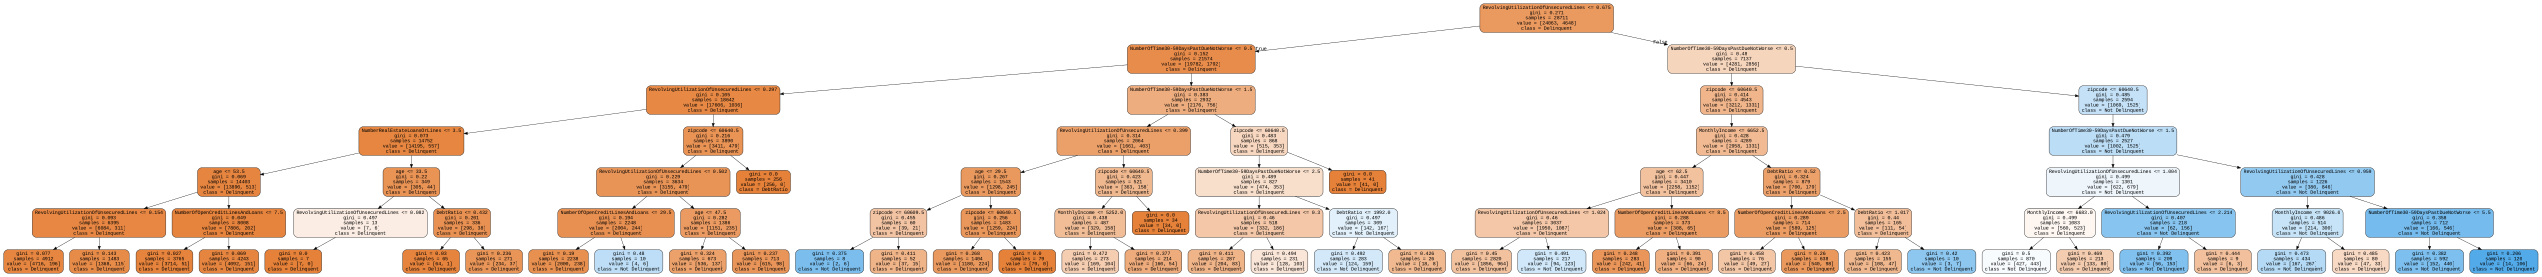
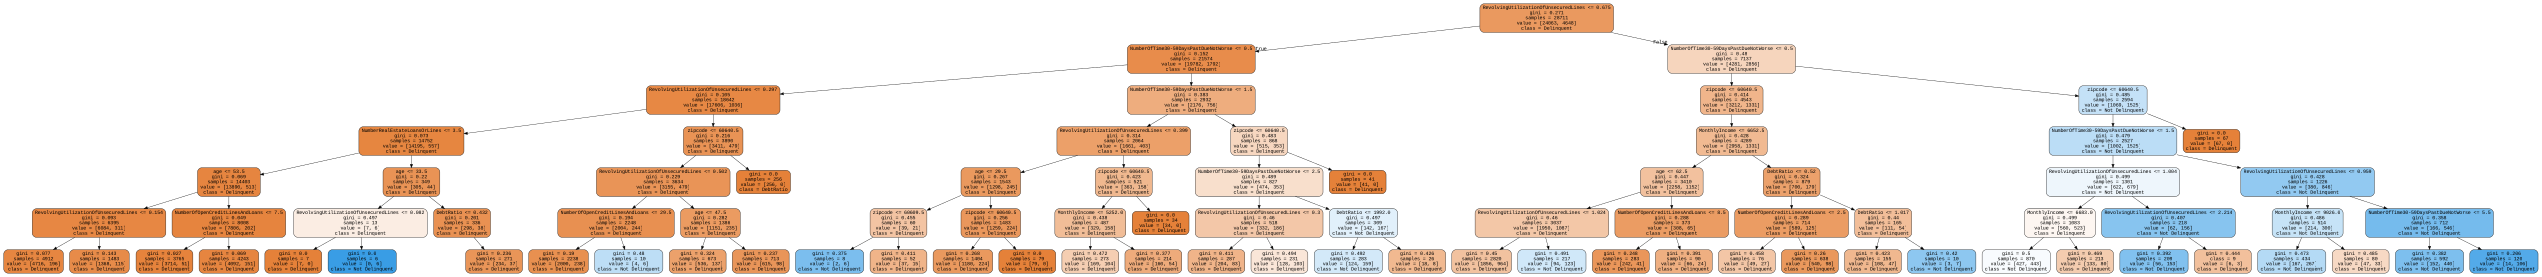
  digraph {
    fontname="Liberation Mono"
    node [color=black fillcolor="#e58139ff" fontname="Liberation Mono" shape=box style="filled, rounded"]
    edge [fontname="Liberation Mono"]
    n1 [fillcolor="#e58139ce" label="RevolvingUtilizationOfUnsecuredLines <= 0.675\ngini = 0.271\nsamples = 28711\nvalue = [24063, 4648]\nclass = Delinquent"]
    n2 [fillcolor="#e58139e8" label="NumberOfTime30-59DaysPastDueNotWorse <= 0.5\ngini = 0.152\nsamples = 21574\nvalue = [19782, 1792]\nclass = Delinquent"]
    n3 [fillcolor="#e5813955" label="NumberOfTime30-59DaysPastDueNotWorse <= 0.5\ngini = 0.48\nsamples = 7137\nvalue = [4281, 2856]\nclass = Delinquent"]
    n4 [fillcolor="#e58139f0" label="RevolvingUtilizationOfUnsecuredLines <= 0.297\ngini = 0.105\nsamples = 18642\nvalue = [17606, 1036]\nclass = Delinquent"]
    n5 [fillcolor="#e58139a6" label="NumberOfTime30-59DaysPastDueNotWorse <= 1.5\ngini = 0.383\nsamples = 2932\nvalue = [2176, 756]\nclass = Delinquent"]
    n6 [fillcolor="#e5813995" label="zipcode <= 60640.5\ngini = 0.414\nsamples = 4543\nvalue = [3212, 1331]\nclass = Delinquent"]
    n7 [fillcolor="#399de54c" label="zipcode <= 60640.5\ngini = 0.485\nsamples = 2594\nvalue = [1069, 1525]\nclass = Not Delinquent"]
    n8 [fillcolor="#e58139f5" label="NumberRealEstateLoansOrLines <= 3.5\ngini = 0.073\nsamples = 14752\nvalue = [14195, 557]\nclass = Delinquent"]
    n9 [fillcolor="#e58139db" label="zipcode <= 60640.5\ngini = 0.216\nsamples = 3890\nvalue = [3411, 479]\nclass = Delinquent"]
    n10 [fillcolor="#e58139c1" label="RevolvingUtilizationOfUnsecuredLines <= 0.399\ngini = 0.314\nsamples = 2064\nvalue = [1661, 403]\nclass = Delinquent"]
    n11 [fillcolor="#e5813950" label="zipcode <= 60640.5\ngini = 0.483\nsamples = 868\nvalue = [515, 353]\nclass = Delinquent"]
    n12 [fillcolor="#e58139f6" label="age <= 53.5\ngini = 0.069\nsamples = 14403\nvalue = [13890, 513]\nclass = Delinquent"]
    n13 [fillcolor="#e58139da" label="age <= 33.5\ngini = 0.22\nsamples = 349\nvalue = [305, 44]\nclass = Delinquent"]
    n14 [fillcolor="#e58139d8" label="RevolvingUtilizationOfUnsecuredLines <= 0.502\ngini = 0.229\nsamples = 3634\nvalue = [3155, 479]\nclass = Delinquent"]
    n15 [label="gini = 0.0\nsamples = 256\nvalue = [256, 0]\nclass = DebtRatio"]
    n16 [fillcolor="#e58139f2" label="RevolvingUtilizationOfUnsecuredLines <= 0.154\ngini = 0.093\nsamples = 6395\nvalue = [6084, 311]\nclass = Delinquent"]
    n17 [fillcolor="#e58139f8" label="NumberOfOpenCreditLinesAndLoans <= 7.5\ngini = 0.049\nsamples = 8008\nvalue = [7806, 202]\nclass = Delinquent"]
    n18 [fillcolor="#e5813924" label="RevolvingUtilizationOfUnsecuredLines <= 0.082\ngini = 0.497\nsamples = 13\nvalue = [7, 6]\nclass = Delinquent"]
    n19 [fillcolor="#e58139de" label="DebtRatio <= 0.432\ngini = 0.201\nsamples = 336\nvalue = [298, 38]\nclass = Delinquent"]
    n20 [fillcolor="#e58139f4" label="gini = 0.077\nsamples = 4912\nvalue = [4716, 196]\nclass = Delinquent"]
    n21 [fillcolor="#e58139ea" label="gini = 0.143\nsamples = 1483\nvalue = [1368, 115]\nclass = Delinquent"]
    n22 [fillcolor="#e58139fb" label="gini = 0.027\nsamples = 3765\nvalue = [3714, 51]\nclass = Delinquent"]
    n23 [fillcolor="#e58139f6" label="gini = 0.069\nsamples = 4243\nvalue = [4092, 151]\nclass = Delinquent"]
    n24 [label="gini = 0.0\nsamples = 7\nvalue = [7, 0]\nclass = Delinquent"]
-   n26 [fillcolor="#e58139fb" label="gini = 0.03\nsamples = 65\nvalue = [64, 1]\nclass = Delinquent"]
+   n25 [fillcolor="#399de5ff" label="gini = 0.0\nsamples = 6\nvalue = [0, 6]\nclass = Not Delinquent"]
    n27 [fillcolor="#e58139d7" label="gini = 0.236\nsamples = 271\nvalue = [234, 37]\nclass = Delinquent"]
    n28 [fillcolor="#e58139e0" label="NumberOfOpenCreditLinesAndLoans <= 29.5\ngini = 0.194\nsamples = 2248\nvalue = [2004, 244]\nclass = Delinquent"]
    n29 [fillcolor="#e58139cb" label="age <= 47.5\ngini = 0.282\nsamples = 1386\nvalue = [1151, 235]\nclass = Delinquent"]
    n30 [fillcolor="#e58139e1" label="gini = 0.19\nsamples = 2238\nvalue = [2000, 238]\nclass = Delinquent"]
    n31 [fillcolor="#399de555" label="gini = 0.48\nsamples = 10\nvalue = [4, 6]\nclass = Not Delinquent"]
    n32 [fillcolor="#e58139be" label="gini = 0.324\nsamples = 673\nvalue = [536, 137]\nclass = Delinquent"]
    n33 [fillcolor="#e58139d6" label="gini = 0.237\nsamples = 713\nvalue = [615, 98]\nclass = Delinquent"]
    n34 [fillcolor="#e58139cf" label="age <= 29.5\ngini = 0.267\nsamples = 1543\nvalue = [1298, 245]\nclass = Delinquent"]
    n35 [fillcolor="#e5813990" label="zipcode <= 60640.5\ngini = 0.423\nsamples = 521\nvalue = [363, 158]\nclass = Delinquent"]
    n36 [fillcolor="#e5813941" label="NumberOfTime30-59DaysPastDueNotWorse <= 2.5\ngini = 0.489\nsamples = 827\nvalue = [474, 353]\nclass = Delinquent"]
    n37 [label="gini = 0.0\nsamples = 41\nvalue = [41, 0]\nclass = Delinquent"]
    n38 [fillcolor="#e5813976" label="zipcode <= 60609.5\ngini = 0.455\nsamples = 60\nvalue = [39, 21]\nclass = Delinquent"]
    n39 [fillcolor="#e58139d2" label="zipcode <= 60640.5\ngini = 0.256\nsamples = 1483\nvalue = [1259, 224]\nclass = Delinquent"]
    n40 [fillcolor="#e5813985" label="MonthlyIncome <= 5252.0\ngini = 0.438\nsamples = 487\nvalue = [329, 158]\nclass = Delinquent"]
    n41 [label="gini = 0.0\nsamples = 34\nvalue = [34, 0]\nclass = Delinquent"]
    n42 [fillcolor="#399de5aa" label="gini = 0.375\nsamples = 8\nvalue = [2, 6]\nclass = Not Delinquent"]
    n43 [fillcolor="#e5813998" label="gini = 0.411\nsamples = 52\nvalue = [37, 15]\nclass = Delinquent"]
    n44 [fillcolor="#e58139cf" label="gini = 0.268\nsamples = 1404\nvalue = [1180, 224]\nclass = Delinquent"]
    n45 [label="gini = 0.0\nsamples = 79\nvalue = [79, 0]\nclass = Delinquent"]
    n46 [fillcolor="#e5813962" label="gini = 0.472\nsamples = 273\nvalue = [169, 104]\nclass = Delinquent"]
    n47 [fillcolor="#e58139a9" label="gini = 0.377\nsamples = 214\nvalue = [160, 54]\nclass = Delinquent"]
    n48 [fillcolor="#e5813970" label="RevolvingUtilizationOfUnsecuredLines <= 0.3\ngini = 0.46\nsamples = 518\nvalue = [332, 186]\nclass = Delinquent"]
    n49 [fillcolor="#399de526" label="DebtRatio <= 1992.0\ngini = 0.497\nsamples = 309\nvalue = [142, 167]\nclass = Not Delinquent"]
    n50 [fillcolor="#e5813997" label="gini = 0.411\nsamples = 287\nvalue = [204, 83]\nclass = Delinquent"]
    n51 [fillcolor="#e5813932" label="gini = 0.494\nsamples = 231\nvalue = [128, 103]\nclass = Delinquent"]
    n52 [fillcolor="#399de538" label="gini = 0.492\nsamples = 283\nvalue = [124, 159]\nclass = Not Delinquent"]
    n53 [fillcolor="#e581398e" label="gini = 0.426\nsamples = 26\nvalue = [18, 8]\nclass = Delinquent"]
    n54 [fillcolor="#e581398c" label="MonthlyIncome <= 6652.5\ngini = 0.428\nsamples = 4289\nvalue = [2958, 1331]\nclass = Delinquent"]
    n55 [fillcolor="#399de557" label="NumberOfTime30-59DaysPastDueNotWorse <= 1.5\ngini = 0.479\nsamples = 2527\nvalue = [1002, 1525]\nclass = Not Delinquent"]
+   n56 [label="gini = 0.0\nsamples = 67\nvalue = [67, 0]\nclass = Delinquent"]
    n57 [fillcolor="#e581397d" label="age <= 62.5\ngini = 0.447\nsamples = 3410\nvalue = [2258, 1152]\nclass = Delinquent"]
    n58 [fillcolor="#e58139be" label="DebtRatio <= 0.52\ngini = 0.324\nsamples = 879\nvalue = [700, 179]\nclass = Delinquent"]
    n59 [fillcolor="#e5813971" label="RevolvingUtilizationOfUnsecuredLines <= 1.024\ngini = 0.46\nsamples = 3037\nvalue = [1950, 1087]\nclass = Delinquent"]
    n60 [fillcolor="#e58139c9" label="NumberOfOpenCreditLinesAndLoans <= 8.5\ngini = 0.288\nsamples = 373\nvalue = [308, 65]\nclass = Delinquent"]
    n61 [fillcolor="#e58139c9" label="NumberOfOpenCreditLinesAndLoans <= 2.5\ngini = 0.289\nsamples = 714\nvalue = [589, 125]\nclass = Delinquent"]
    n62 [fillcolor="#e5813983" label="DebtRatio <= 1.017\ngini = 0.44\nsamples = 165\nvalue = [111, 54]\nclass = Delinquent"]
    n63 [fillcolor="#e581397b" label="gini = 0.45\nsamples = 2820\nvalue = [1856, 964]\nclass = Delinquent"]
    n64 [fillcolor="#399de53c" label="gini = 0.491\nsamples = 217\nvalue = [94, 123]\nclass = Not Delinquent"]
    n65 [fillcolor="#e58139d4" label="gini = 0.248\nsamples = 283\nvalue = [242, 41]\nclass = Delinquent"]
    n66 [fillcolor="#e58139a2" label="gini = 0.391\nsamples = 90\nvalue = [66, 24]\nclass = Delinquent"]
    n67 [fillcolor="#e5813972" label="gini = 0.458\nsamples = 76\nvalue = [49, 27]\nclass = Delinquent"]
    n68 [fillcolor="#e58139d1" label="gini = 0.26\nsamples = 638\nvalue = [540, 98]\nclass = Delinquent"]
    n69 [fillcolor="#e5813990" label="gini = 0.423\nsamples = 155\nvalue = [108, 47]\nclass = Delinquent"]
    n70 [fillcolor="#399de592" label="gini = 0.42\nsamples = 10\nvalue = [3, 7]\nclass = Not Delinquent"]
    n71 [fillcolor="#399de515" label="RevolvingUtilizationOfUnsecuredLines <= 1.004\ngini = 0.499\nsamples = 1301\nvalue = [622, 679]\nclass = Not Delinquent"]
    n72 [fillcolor="#399de58c" label="RevolvingUtilizationOfUnsecuredLines <= 0.959\ngini = 0.428\nsamples = 1226\nvalue = [380, 846]\nclass = Not Delinquent"]
    n73 [fillcolor="#e5813911" label="MonthlyIncome <= 6683.0\ngini = 0.499\nsamples = 1083\nvalue = [560, 523]\nclass = Delinquent"]
    n74 [fillcolor="#399de59a" label="RevolvingUtilizationOfUnsecuredLines <= 2.214\ngini = 0.407\nsamples = 218\nvalue = [62, 156]\nclass = Not Delinquent"]
    n75 [fillcolor="#399de549" label="MonthlyIncome <= 9026.0\ngini = 0.486\nsamples = 514\nvalue = [214, 300]\nclass = Not Delinquent"]
    n76 [fillcolor="#399de5b1" label="NumberOfTime30-59DaysPastDueNotWorse <= 5.5\ngini = 0.358\nsamples = 712\nvalue = [166, 546]\nclass = Not Delinquent"]
    n77 [fillcolor="#399de509" label="gini = 0.5\nsamples = 870\nvalue = [427, 443]\nclass = Not Delinquent"]
    n78 [fillcolor="#e5813966" label="gini = 0.469\nsamples = 213\nvalue = [133, 80]\nclass = Delinquent"]
    n79 [fillcolor="#399de5a2" label="gini = 0.392\nsamples = 209\nvalue = [56, 153]\nclass = Not Delinquent"]
-   n80 [fillcolor="#e581397f" label="gini = 0.444\nsamples = 9\nvalue = [6, 3]\nclass = Delinquent"]
+   n80 [fillcolor="#e581397f" label="gini = 0.444\nclass = 9\nvalue = [6, 3]\nclass = Delinquent"]
    n81 [fillcolor="#399de560" label="gini = 0.473\nsamples = 434\nvalue = [167, 267]\nclass = Not Delinquent"]
    n82 [fillcolor="#e581394c" label="gini = 0.485\nsamples = 80\nvalue = [47, 33]\nclass = Delinquent"]
    n83 [fillcolor="#399de5a7" label="gini = 0.382\nsamples = 592\nvalue = [152, 440]\nclass = Not Delinquent"]
    n84 [fillcolor="#399de5dd" label="gini = 0.206\nsamples = 120\nvalue = [14, 106]\nclass = Not Delinquent"]
    n1 -> n2 [headlabel=True labelangle=45 labeldistance=2.5]
    n1 -> n3 [headlabel=False labelangle=-45 labeldistance=2.5]
    n2 -> n4
    n2 -> n5
    n3 -> n6
    n3 -> n7
    n4 -> n8
    n4 -> n9
    n5 -> n10
    n5 -> n11
    n6 -> n54
    n7 -> n55
+   n7 -> n56
    n8 -> n12
    n8 -> n13
    n9 -> n14
    n9 -> n15
    n10 -> n34
    n10 -> n35
    n11 -> n36
    n11 -> n37
    n12 -> n16
    n12 -> n17
    n13 -> n18
    n13 -> n19
    n14 -> n28
    n14 -> n29
    n16 -> n20
    n16 -> n21
    n17 -> n22
    n17 -> n23
    n18 -> n24
-   n19 -> n26
+   n18 -> n25
    n19 -> n27
    n28 -> n30
    n28 -> n31
    n29 -> n32
    n29 -> n33
    n34 -> n38
    n34 -> n39
    n35 -> n40
    n35 -> n41
    n36 -> n48
    n36 -> n49
    n38 -> n42
    n38 -> n43
    n39 -> n44
    n39 -> n45
    n40 -> n46
    n40 -> n47
    n48 -> n50
    n48 -> n51
    n49 -> n52
    n49 -> n53
    n54 -> n57
    n54 -> n58
    n55 -> n71
    n55 -> n72
    n57 -> n59
    n57 -> n60
    n58 -> n61
    n58 -> n62
    n59 -> n63
    n59 -> n64
    n60 -> n65
    n60 -> n66
    n61 -> n67
    n61 -> n68
    n62 -> n69
    n62 -> n70
    n71 -> n73
    n71 -> n74
    n72 -> n75
    n72 -> n76
    n73 -> n77
    n73 -> n78
    n74 -> n79
    n74 -> n80
    n75 -> n81
    n75 -> n82
    n76 -> n83
    n76 -> n84
  }
